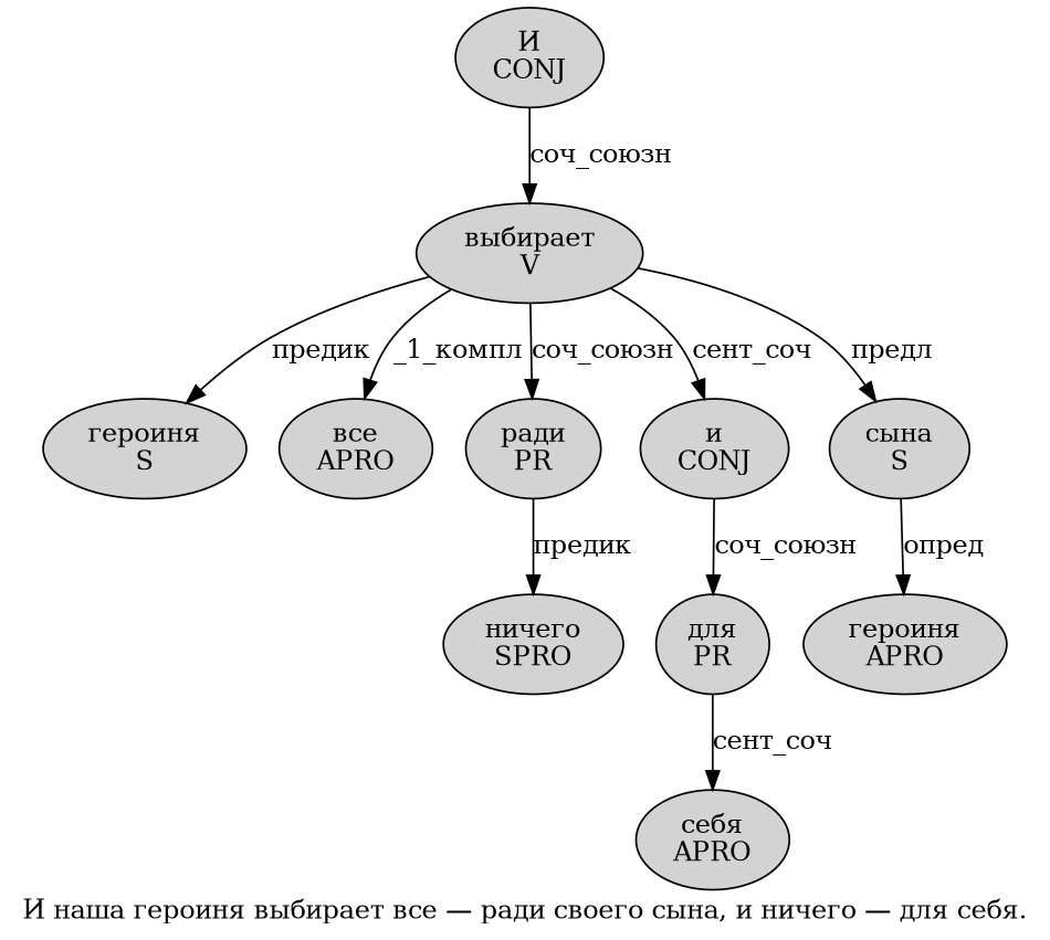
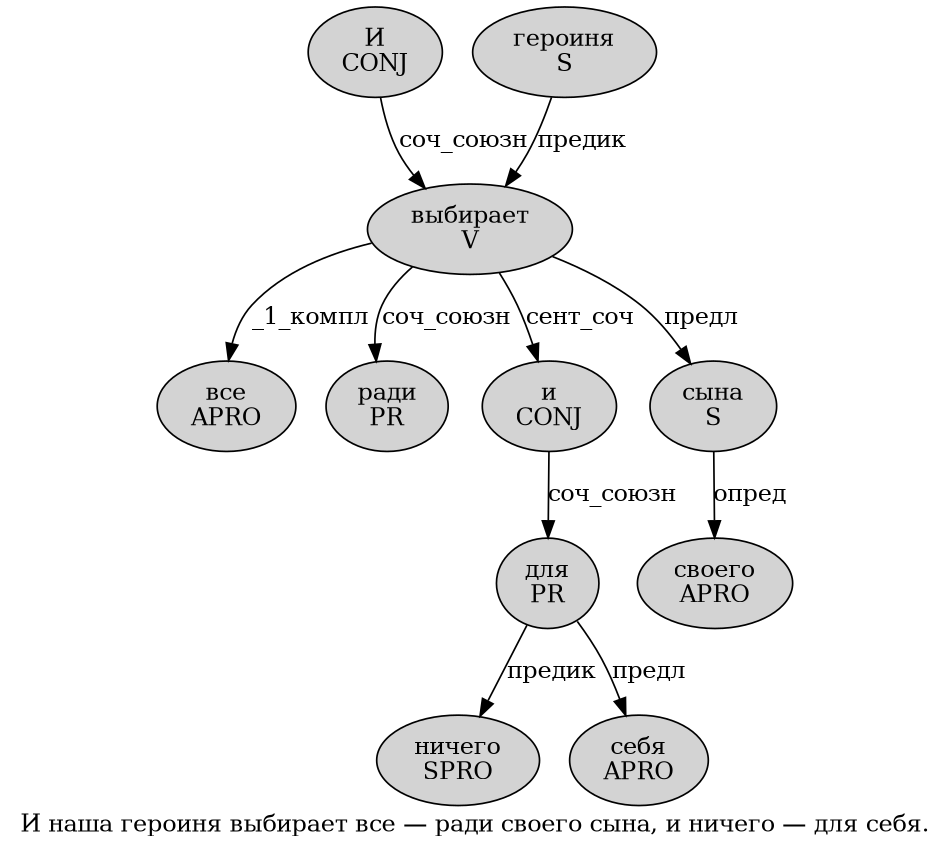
  digraph {
    label="И наша героиня выбирает все — ради своего сына, и ничего — для себя."
    node [fillcolor=lightgray penwidth=1 shape=ellipse style=filled]
    n1 [label="И\nCONJ"]
    n2 [label="выбирает\nV"]
    n3 [label="героиня\nS"]
    n4 [label="все\nAPRO"]
    n5 [label="ради\nPR"]
    n6 [label="и\nCONJ"]
    n7 [label="сына\nS"]
    n8 [label="для\nPR"]
-   n9 [label="героиня\nAPRO"]
+   n9 [label="своего\nAPRO"]
    n10 [label="ничего\nSPRO"]
    n11 [label="себя\nAPRO"]
    n1 -> n2 [label="соч_союзн"]
-   n2 -> n3 [label="предик"]
+   n3 -> n2 [label="предик"]
    n2 -> n4 [label="_1_компл"]
    n2 -> n5 [label="соч_союзн"]
    n2 -> n6 [label="сент_соч"]
    n2 -> n7 [label="предл"]
    n6 -> n8 [label="соч_союзн"]
    n7 -> n9 [label="опред"]
-   n5 -> n10 [label="предик"]
-   n8 -> n11 [label="сент_соч"]
+   n8 -> n10 [label="предик"]
+   n8 -> n11 [label="предл"]
  }
